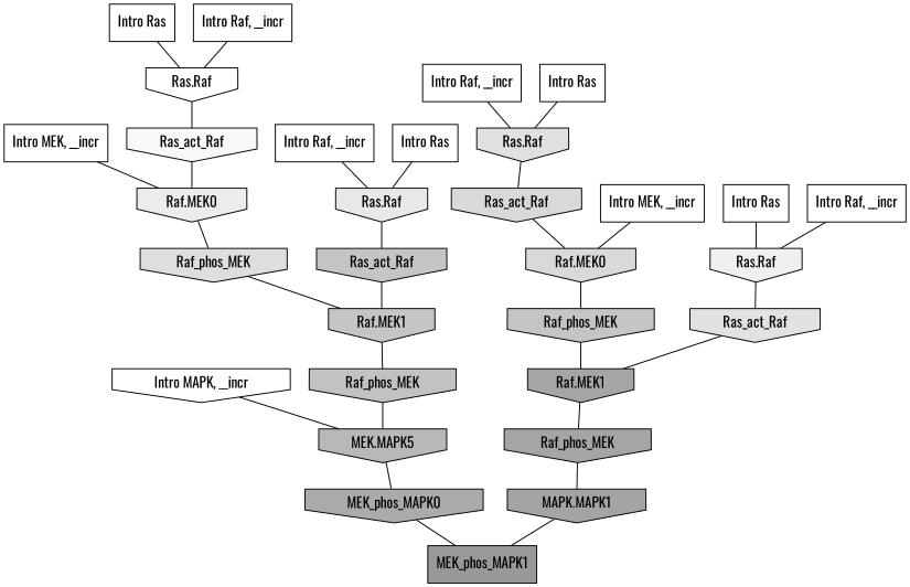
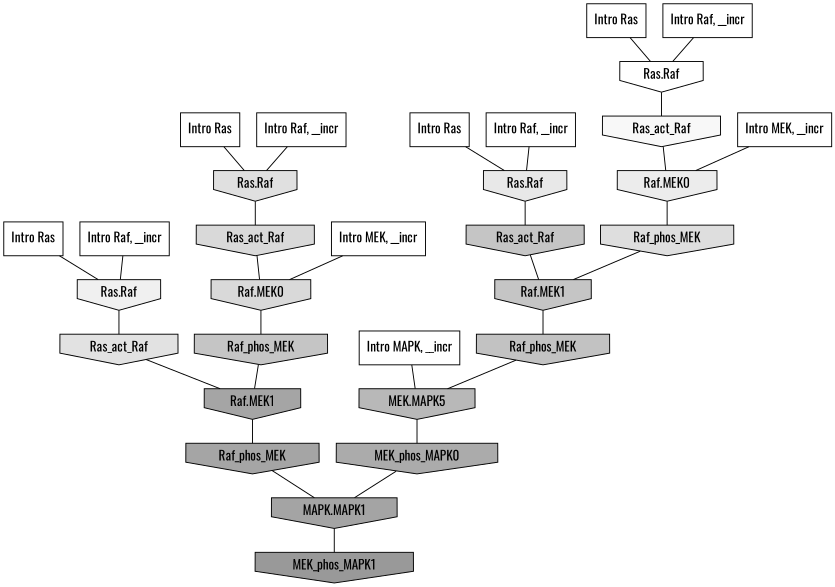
  digraph {
    fontname=Oswald
    rankdir=TB
    ranksep=0.30
    node [fillcolor="0.000 0.000 1.000" fontname=Oswald shape=invhouse style=filled]
    edge [color="0.000 0.000 0.000" dir=none fontname=Oswald]
    n1 [label="Intro Ras" shape=rectangle]
    n2 [fillcolor="0.000 0.000 0.940" label="Ras.Raf"]
    n3 [fillcolor="0.000 0.000 0.886" label=Ras_act_Raf]
    n4 [label="Intro Ras" shape=rectangle]
    n5 [fillcolor="0.000 0.000 0.877" label="Ras.Raf"]
    n6 [fillcolor="0.000 0.000 0.849" label=Ras_act_Raf]
    n7 [label="Intro Ras" shape=rectangle]
    n8 [fillcolor="0.000 0.000 0.907" label="Ras.Raf"]
    n9 [fillcolor="0.000 0.000 0.771" label=Ras_act_Raf]
    n10 [label="Intro Ras" shape=rectangle]
    n11 [label="Ras.Raf"]
    n12 [fillcolor="0.000 0.000 0.969" label=Ras_act_Raf]
    n13 [label="Intro Raf, __incr" shape=rectangle]
    n14 [label="Intro Raf, __incr" shape=rectangle]
    n15 [label="Intro Raf, __incr" shape=rectangle]
    n16 [label="Intro Raf, __incr" shape=rectangle]
    n17 [label="Intro MEK, __incr" shape=rectangle]
    n18 [fillcolor="0.000 0.000 0.849" label="Raf.MEK0"]
    n19 [fillcolor="0.000 0.000 0.773" label=Raf_phos_MEK]
    n20 [label="Intro MEK, __incr" shape=rectangle]
    n21 [fillcolor="0.000 0.000 0.924" label="Raf.MEK0"]
    n22 [fillcolor="0.000 0.000 0.870" label=Raf_phos_MEK]
-   n23 [label="Intro MAPK, __incr"]
+   n23 [label="Intro MAPK, __incr" shape=rectangle]
    n24 [fillcolor="0.000 0.000 0.719" label="MEK.MAPK5"]
    n25 [fillcolor="0.000 0.000 0.669" label=MEK_phos_MAPK0]
    n26 [fillcolor="0.000 0.000 0.647" label="Raf.MEK1"]
    n27 [fillcolor="0.000 0.000 0.771" label="Raf.MEK1"]
    n28 [fillcolor="0.000 0.000 0.646" label=Raf_phos_MEK]
    n29 [fillcolor="0.000 0.000 0.759" label=Raf_phos_MEK]
    n30 [fillcolor="0.000 0.000 0.641" label="MAPK.MAPK1"]
-   n31 [fillcolor="0.000 0.000 0.600" label=MEK_phos_MAPK1 shape=box]
+   n31 [fillcolor="0.000 0.000 0.600" label=MEK_phos_MAPK1]
    n1 -> n2
    n2 -> n3
    n3 -> n26
    n4 -> n5
    n5 -> n6
    n6 -> n18
    n7 -> n8
    n8 -> n9
    n9 -> n27
    n10 -> n11
    n11 -> n12
    n12 -> n21
    n13 -> n5
    n14 -> n11
    n15 -> n8
    n16 -> n2
    n17 -> n18
    n18 -> n19
    n19 -> n26
    n20 -> n21
    n21 -> n22
    n22 -> n27
    n23 -> n24
    n24 -> n25
-   n25 -> n31
+   n25 -> n30
    n26 -> n28
    n27 -> n29
    n28 -> n30
    n29 -> n24
    n30 -> n31
  }
